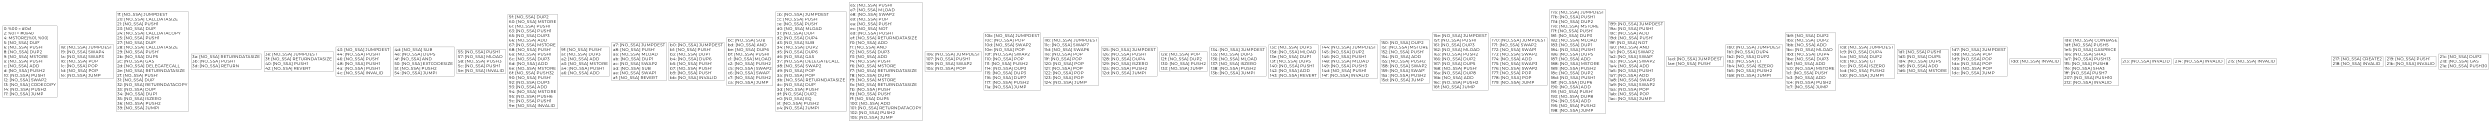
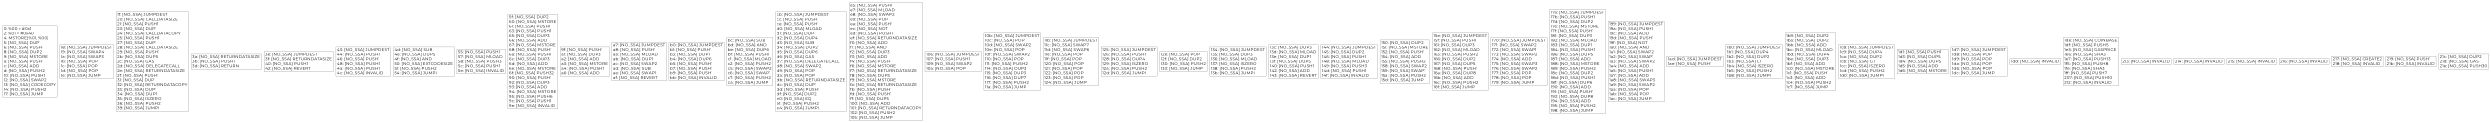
  digraph {
    fontname=Montserrat
    node [fontname=Montserrat fontsize=30.0 rank=same shape=box]
    n1 [label="0: %00 = #0x1\l2: %01 = #0x40\l4: MSTORE(%01, %00)\l5: [NO_SSA] DUP1\l6: [NO_SSA] PUSH1\l8: [NO_SSA] DUP2\l9: [NO_SSA] MSTORE\la: [NO_SSA] PUSH1\lc: [NO_SSA] ADD\ld: [NO_SSA] PUSH2\l10: [NO_SSA] PUSH1\l12: [NO_SSA] SWAP2\l13: [NO_SSA] CODECOPY\l14: [NO_SSA] PUSH2\l17: [NO_SSA] JUMP\l"]
    n2 [label="18: [NO_SSA] JUMPDEST\l19: [NO_SSA] SWAP4\l1a: [NO_SSA] SWAP3\l1b: [NO_SSA] POP\l1c: [NO_SSA] POP\l1d: [NO_SSA] POP\l1e: [NO_SSA] JUMP\l"]
    n3 [label="1f: [NO_SSA] JUMPDEST\l20: [NO_SSA] CALLDATASIZE\l21: [NO_SSA] PUSH1\l23: [NO_SSA] DUP1\l24: [NO_SSA] CALLDATACOPY\l25: [NO_SSA] PUSH1\l27: [NO_SSA] DUP1\l28: [NO_SSA] CALLDATASIZE\l29: [NO_SSA] PUSH1\l2b: [NO_SSA] DUP5\l2c: [NO_SSA] GAS\l2d: [NO_SSA] DELEGATECALL\l2e: [NO_SSA] RETURNDATASIZE\l2f: [NO_SSA] PUSH1\l31: [NO_SSA] DUP1\l32: [NO_SSA] RETURNDATACOPY\l33: [NO_SSA] DUP1\l34: [NO_SSA] DUP1\l35: [NO_SSA] ISZERO\l36: [NO_SSA] PUSH2\l39: [NO_SSA] JUMPI\l"]
    n4 [label="3a: [NO_SSA] RETURNDATASIZE\l3b: [NO_SSA] PUSH1\l3d: [NO_SSA] RETURN\l"]
    n5 [label="3e: [NO_SSA] JUMPDEST\l3f: [NO_SSA] RETURNDATASIZE\l40: [NO_SSA] PUSH1\l42: [NO_SSA] REVERT\l"]
    n6 [label="43: [NO_SSA] JUMPDEST\l44: [NO_SSA] PUSH1\l46: [NO_SSA] PUSH1\l48: [NO_SSA] PUSH1\l4a: [NO_SSA] PUSH1\l4c: [NO_SSA] INVALID\l"]
    n7 [label="4d: [NO_SSA] SUB\l4e: [NO_SSA] DUP5\l4f: [NO_SSA] AND\l50: [NO_SSA] EXTCODESIZE\l51: [NO_SSA] PUSH2\l54: [NO_SSA] JUMPI\l"]
    n8 [label="55: [NO_SSA] PUSH1\l57: [NO_SSA] MLOAD\l58: [NO_SSA] PUSH3\l5c: [NO_SSA] PUSH1\l5e: [NO_SSA] INVALID\l"]
    n9 [label="5f: [NO_SSA] DUP2\l60: [NO_SSA] MSTORE\l61: [NO_SSA] PUSH1\l63: [NO_SSA] PUSH1\l65: [NO_SSA] DUP3\l66: [NO_SSA] ADD\l67: [NO_SSA] MSTORE\l68: [NO_SSA] PUSH1\l6a: [NO_SSA] PUSH1\l6c: [NO_SSA] DUP3\l6d: [NO_SSA] ADD\l6e: [NO_SSA] MSTORE\l6f: [NO_SSA] PUSH32\l90: [NO_SSA] PUSH1\l92: [NO_SSA] DUP3\l93: [NO_SSA] ADD\l94: [NO_SSA] MSTORE\l95: [NO_SSA] PUSH6\l9c: [NO_SSA] PUSH1\l9e: [NO_SSA] INVALID\l"]
    n10 [label="9f: [NO_SSA] PUSH1\la1: [NO_SSA] DUP3\la2: [NO_SSA] ADD\la3: [NO_SSA] MSTORE\la4: [NO_SSA] PUSH1\la6: [NO_SSA] ADD\l"]
    n11 [label="a7: [NO_SSA] JUMPDEST\la8: [NO_SSA] PUSH1\laa: [NO_SSA] MLOAD\lab: [NO_SSA] DUP1\lac: [NO_SSA] SWAP2\lad: [NO_SSA] SUB\lae: [NO_SSA] SWAP1\laf: [NO_SSA] REVERT\l"]
    n12 [label="b0: [NO_SSA] JUMPDEST\lb1: [NO_SSA] PUSH1\lb3: [NO_SSA] DUP1\lb4: [NO_SSA] DUP6\lb5: [NO_SSA] PUSH1\lb7: [NO_SSA] PUSH1\lb9: [NO_SSA] PUSH1\lbb: [NO_SSA] INVALID\l"]
    n13 [label="bc: [NO_SSA] SUB\lbd: [NO_SSA] AND\lbe: [NO_SSA] DUP6\lbf: [NO_SSA] PUSH1\lc1: [NO_SSA] MLOAD\lc2: [NO_SSA] PUSH2\lc5: [NO_SSA] SWAP2\lc6: [NO_SSA] SWAP1\lc7: [NO_SSA] PUSH2\lca: [NO_SSA] JUMP\l"]
    n14 [label="cb: [NO_SSA] JUMPDEST\lcc: [NO_SSA] PUSH1\lce: [NO_SSA] PUSH1\ld0: [NO_SSA] MLOAD\ld1: [NO_SSA] DUP1\ld2: [NO_SSA] DUP4\ld3: [NO_SSA] SUB\ld4: [NO_SSA] DUP2\ld5: [NO_SSA] DUP6\ld6: [NO_SSA] GAS\ld7: [NO_SSA] DELEGATECALL\ld8: [NO_SSA] SWAP2\ld9: [NO_SSA] POP\lda: [NO_SSA] POP\ldb: [NO_SSA] RETURNDATASIZE\ldc: [NO_SSA] DUP1\ldd: [NO_SSA] PUSH1\ldf: [NO_SSA] DUP2\le0: [NO_SSA] EQ\le1: [NO_SSA] PUSH2\le4: [NO_SSA] JUMPI\l"]
    n15 [label="e5: [NO_SSA] PUSH1\le7: [NO_SSA] MLOAD\le8: [NO_SSA] SWAP2\le9: [NO_SSA] POP\lea: [NO_SSA] PUSH1\lec: [NO_SSA] NOT\led: [NO_SSA] PUSH1\lef: [NO_SSA] RETURNDATASIZE\lf0: [NO_SSA] ADD\lf1: [NO_SSA] AND\lf2: [NO_SSA] DUP3\lf3: [NO_SSA] ADD\lf4: [NO_SSA] PUSH1\lf6: [NO_SSA] MSTORE\lf7: [NO_SSA] RETURNDATASIZE\lf8: [NO_SSA] DUP3\lf9: [NO_SSA] MSTORE\lfa: [NO_SSA] RETURNDATASIZE\lfb: [NO_SSA] PUSH1\lfd: [NO_SSA] PUSH1\lff: [NO_SSA] DUP5\l100: [NO_SSA] ADD\l101: [NO_SSA] RETURNDATACOPY\l102: [NO_SSA] PUSH2\l105: [NO_SSA] JUMP\l"]
    n16 [label="106: [NO_SSA] JUMPDEST\l107: [NO_SSA] PUSH1\l109: [NO_SSA] SWAP2\l10a: [NO_SSA] POP\l"]
    n17 [label="10b: [NO_SSA] JUMPDEST\l10c: [NO_SSA] POP\l10d: [NO_SSA] SWAP2\l10e: [NO_SSA] POP\l10f: [NO_SSA] SWAP2\l110: [NO_SSA] POP\l111: [NO_SSA] PUSH2\l114: [NO_SSA] DUP3\l115: [NO_SSA] DUP3\l116: [NO_SSA] DUP7\l117: [NO_SSA] PUSH2\l11a: [NO_SSA] JUMP\l"]
    n18 [label="11b: [NO_SSA] JUMPDEST\l11c: [NO_SSA] SWAP7\l11d: [NO_SSA] SWAP6\l11e: [NO_SSA] POP\l11f: [NO_SSA] POP\l120: [NO_SSA] POP\l121: [NO_SSA] POP\l122: [NO_SSA] POP\l123: [NO_SSA] POP\l124: [NO_SSA] JUMP\l"]
    n19 [label="125: [NO_SSA] JUMPDEST\l126: [NO_SSA] PUSH1\l128: [NO_SSA] DUP4\l129: [NO_SSA] ISZERO\l12a: [NO_SSA] PUSH2\l12d: [NO_SSA] JUMPI\l"]
    n20 [label="12e: [NO_SSA] POP\l12f: [NO_SSA] DUP2\l130: [NO_SSA] PUSH2\l133: [NO_SSA] JUMP\l"]
    n21 [label="134: [NO_SSA] JUMPDEST\l135: [NO_SSA] DUP3\l136: [NO_SSA] MLOAD\l137: [NO_SSA] ISZERO\l138: [NO_SSA] PUSH2\l13b: [NO_SSA] JUMPI\l"]
    n22 [label="13c: [NO_SSA] DUP3\l13d: [NO_SSA] MLOAD\l13e: [NO_SSA] DUP1\l13f: [NO_SSA] DUP5\l140: [NO_SSA] PUSH1\l142: [NO_SSA] ADD\l143: [NO_SSA] REVERT\l"]
    n23 [label="144: [NO_SSA] JUMPDEST\l145: [NO_SSA] DUP2\l146: [NO_SSA] PUSH1\l148: [NO_SSA] MLOAD\l149: [NO_SSA] PUSH3\l14d: [NO_SSA] PUSH1\l14f: [NO_SSA] INVALID\l"]
    n24 [label="150: [NO_SSA] DUP2\l151: [NO_SSA] MSTORE\l152: [NO_SSA] PUSH1\l154: [NO_SSA] ADD\l155: [NO_SSA] PUSH2\l158: [NO_SSA] SWAP2\l159: [NO_SSA] SWAP1\l15a: [NO_SSA] PUSH2\l15d: [NO_SSA] JUMP\l"]
    n25 [label="15e: [NO_SSA] JUMPDEST\l15f: [NO_SSA] PUSH1\l161: [NO_SSA] DUP3\l162: [NO_SSA] MLOAD\l163: [NO_SSA] PUSH2\l166: [NO_SSA] DUP2\l167: [NO_SSA] DUP5\l168: [NO_SSA] PUSH1\l16a: [NO_SSA] DUP8\l16b: [NO_SSA] ADD\l16c: [NO_SSA] PUSH2\l16f: [NO_SSA] JUMP\l"]
    n26 [label="170: [NO_SSA] JUMPDEST\l171: [NO_SSA] SWAP2\l172: [NO_SSA] SWAP1\l173: [NO_SSA] SWAP2\l174: [NO_SSA] ADD\l175: [NO_SSA] SWAP3\l176: [NO_SSA] SWAP2\l177: [NO_SSA] POP\l178: [NO_SSA] POP\l179: [NO_SSA] JUMP\l"]
    n27 [label="17a: [NO_SSA] JUMPDEST\l17b: [NO_SSA] PUSH1\l17d: [NO_SSA] DUP2\l17e: [NO_SSA] MSTORE\l17f: [NO_SSA] PUSH1\l181: [NO_SSA] DUP3\l182: [NO_SSA] MLOAD\l183: [NO_SSA] DUP1\l184: [NO_SSA] PUSH1\l186: [NO_SSA] DUP5\l187: [NO_SSA] ADD\l188: [NO_SSA] MSTORE\l189: [NO_SSA] PUSH2\l18c: [NO_SSA] DUP2\l18d: [NO_SSA] PUSH1\l18f: [NO_SSA] DUP6\l190: [NO_SSA] ADD\l191: [NO_SSA] PUSH1\l193: [NO_SSA] DUP8\l194: [NO_SSA] ADD\l195: [NO_SSA] PUSH2\l198: [NO_SSA] JUMP\l"]
    n28 [label="199: [NO_SSA] JUMPDEST\l19a: [NO_SSA] PUSH1\l19c: [NO_SSA] ADD\l19d: [NO_SSA] PUSH1\l19f: [NO_SSA] NOT\l1a0: [NO_SSA] AND\l1a1: [NO_SSA] SWAP2\l1a2: [NO_SSA] SWAP1\l1a3: [NO_SSA] SWAP2\l1a4: [NO_SSA] ADD\l1a5: [NO_SSA] PUSH1\l1a7: [NO_SSA] ADD\l1a8: [NO_SSA] SWAP3\l1a9: [NO_SSA] SWAP2\l1aa: [NO_SSA] POP\l1ab: [NO_SSA] POP\l1ac: [NO_SSA] JUMP\l"]
    n29 [label="1ad: [NO_SSA] JUMPDEST\l1ae: [NO_SSA] PUSH1\l"]
    n30 [label="1b0: [NO_SSA] JUMPDEST\l1b1: [NO_SSA] DUP4\l1b2: [NO_SSA] DUP2\l1b3: [NO_SSA] LT\l1b4: [NO_SSA] ISZERO\l1b5: [NO_SSA] PUSH2\l1b8: [NO_SSA] JUMPI\l"]
    n31 [label="1b9: [NO_SSA] DUP2\l1ba: [NO_SSA] DUP2\l1bb: [NO_SSA] ADD\l1bc: [NO_SSA] MLOAD\l1bd: [NO_SSA] DUP4\l1be: [NO_SSA] DUP3\l1bf: [NO_SSA] ADD\l1c0: [NO_SSA] MSTORE\l1c1: [NO_SSA] PUSH1\l1c3: [NO_SSA] ADD\l1c4: [NO_SSA] PUSH2\l1c7: [NO_SSA] JUMP\l"]
    n32 [label="1c8: [NO_SSA] JUMPDEST\l1c9: [NO_SSA] DUP4\l1ca: [NO_SSA] DUP2\l1cb: [NO_SSA] GT\l1cc: [NO_SSA] ISZERO\l1cd: [NO_SSA] PUSH2\l1d0: [NO_SSA] JUMPI\l"]
    n33 [label="1d1: [NO_SSA] PUSH1\l1d3: [NO_SSA] DUP5\l1d4: [NO_SSA] DUP5\l1d5: [NO_SSA] ADD\l1d6: [NO_SSA] MSTORE\l"]
    n34 [label="1d7: [NO_SSA] JUMPDEST\l1d8: [NO_SSA] POP\l1d9: [NO_SSA] POP\l1da: [NO_SSA] POP\l1db: [NO_SSA] POP\l1dc: [NO_SSA] JUMP\l"]
    n35 [label="1dd: [NO_SSA] INVALID\l"]
    n36 [label="1de: [NO_SSA] COINBASE\l1df: [NO_SSA] PUSH5\l1e5: [NO_SSA] GASPRICE\l1e6: [NO_SSA] SHA3\l1e7: [NO_SSA] PUSH13\l1f5: [NO_SSA] PUSH8\l1fe: [NO_SSA] SHA3\l1ff: [NO_SSA] PUSH7\l207: [NO_SSA] PUSH10\l212: [NO_SSA] INVALID\l"]
    n37 [label="213: [NO_SSA] INVALID\l"]
    n38 [label="214: [NO_SSA] INVALID\l"]
    n39 [label="215: [NO_SSA] INVALID\l"]
+   n40 [label="216: [NO_SSA] INVALID\l"]
    n41 [label="217: [NO_SSA] CREATE2\l218: [NO_SSA] INVALID\l"]
    n42 [label="219: [NO_SSA] PUSH1\l21b: [NO_SSA] INVALID\l"]
    n43 [label="21c: [NO_SSA] DUP2\l21d: [NO_SSA] GAS\l21e: [NO_SSA] PUSH30\l"]
    subgraph sub_1 {
      n1
      n2
      n3
      n4
      n5
      n6
      n7
      n8
      n9
      n10
      n11
      n12
      n13
      n14
      n15
      n16
      n17
      n18
      n19
      n20
      n21
      n22
      n23
      n24
      n25
      n26
      n27
      n28
      n29
      n30
      n31
      n32
      n33
      n34
      n35
      n36
      n37
      n38
      n39
+     n40
      n41
      n42
      n43
    }
  }
